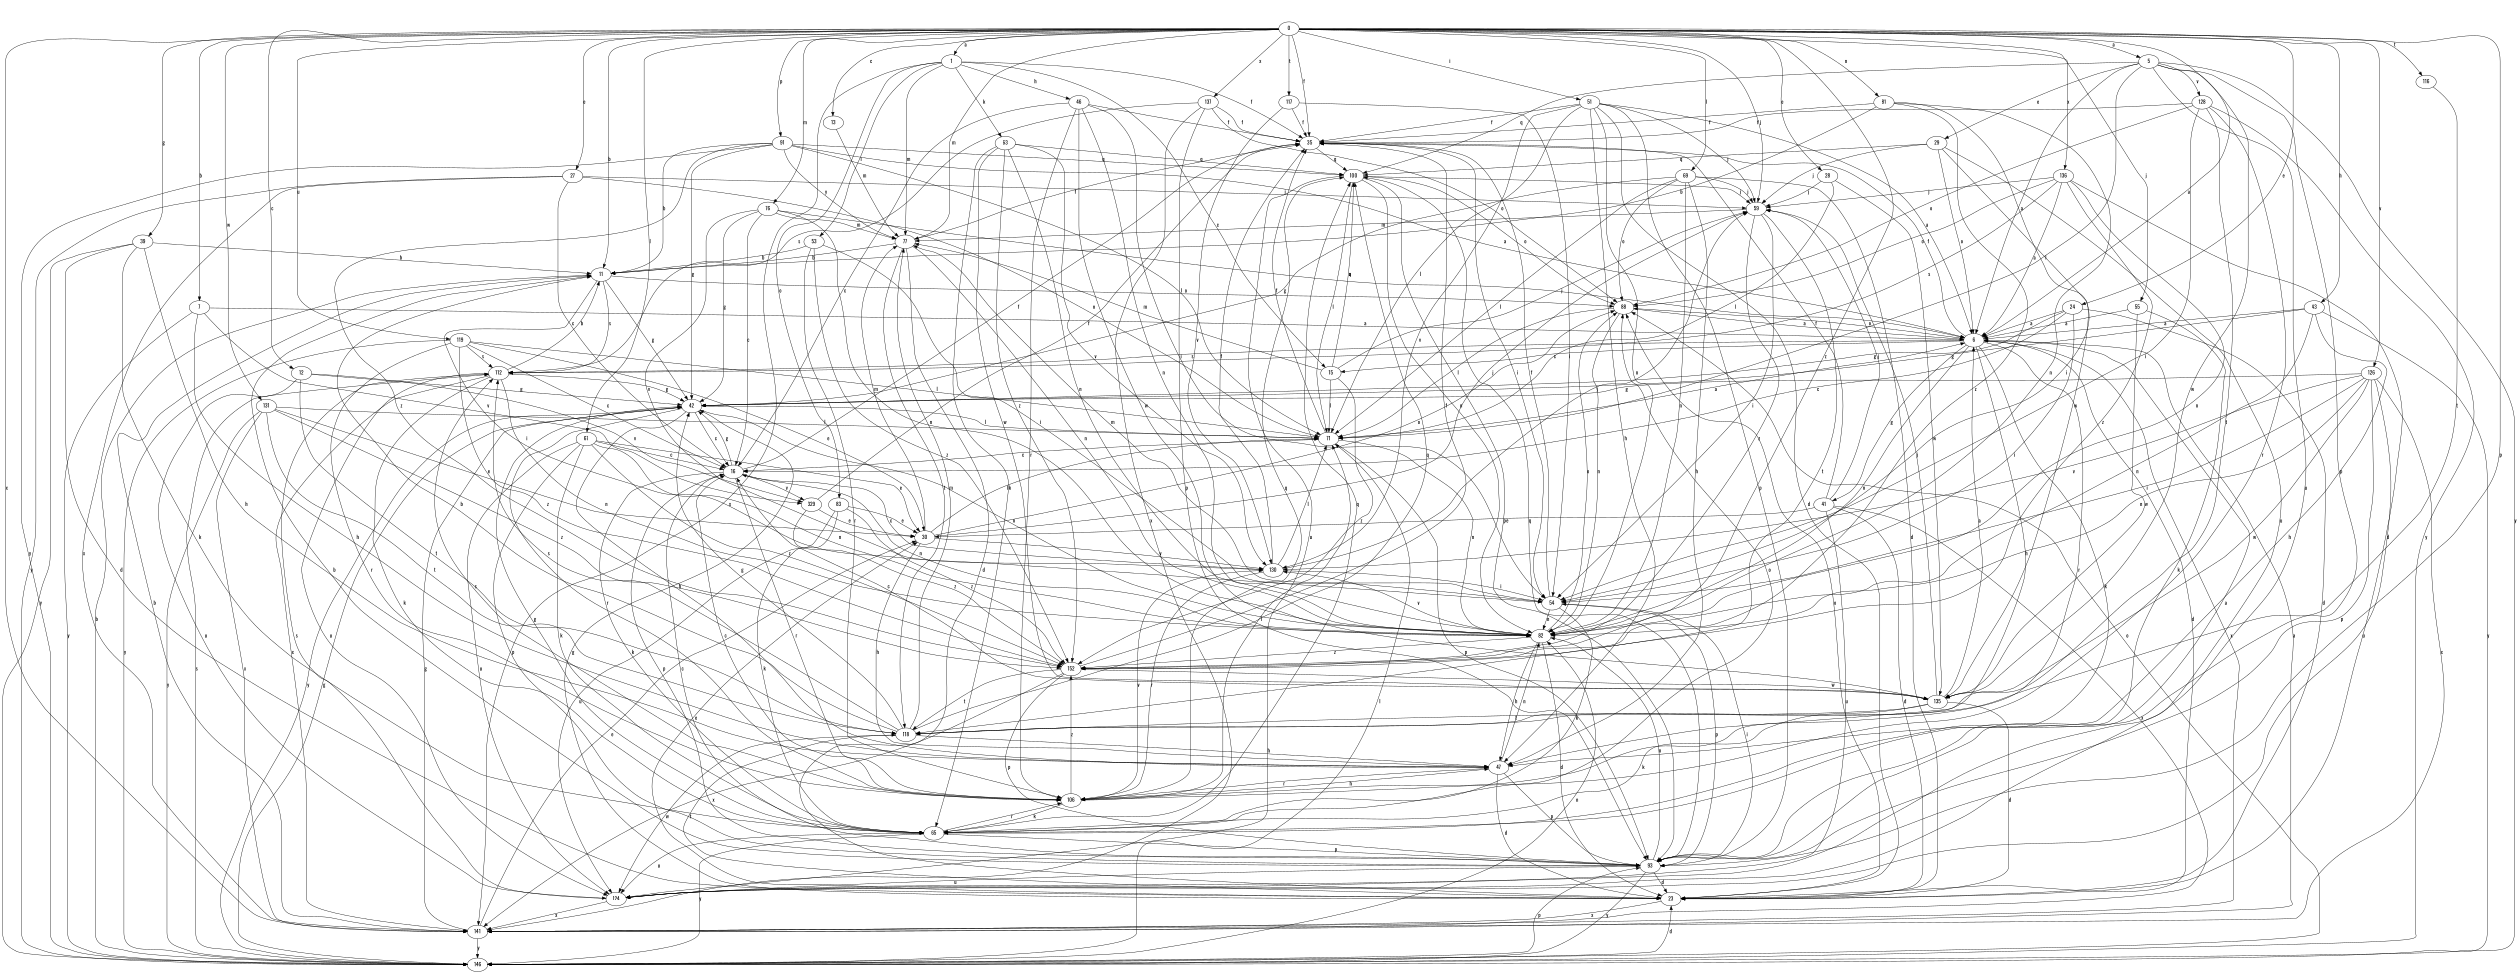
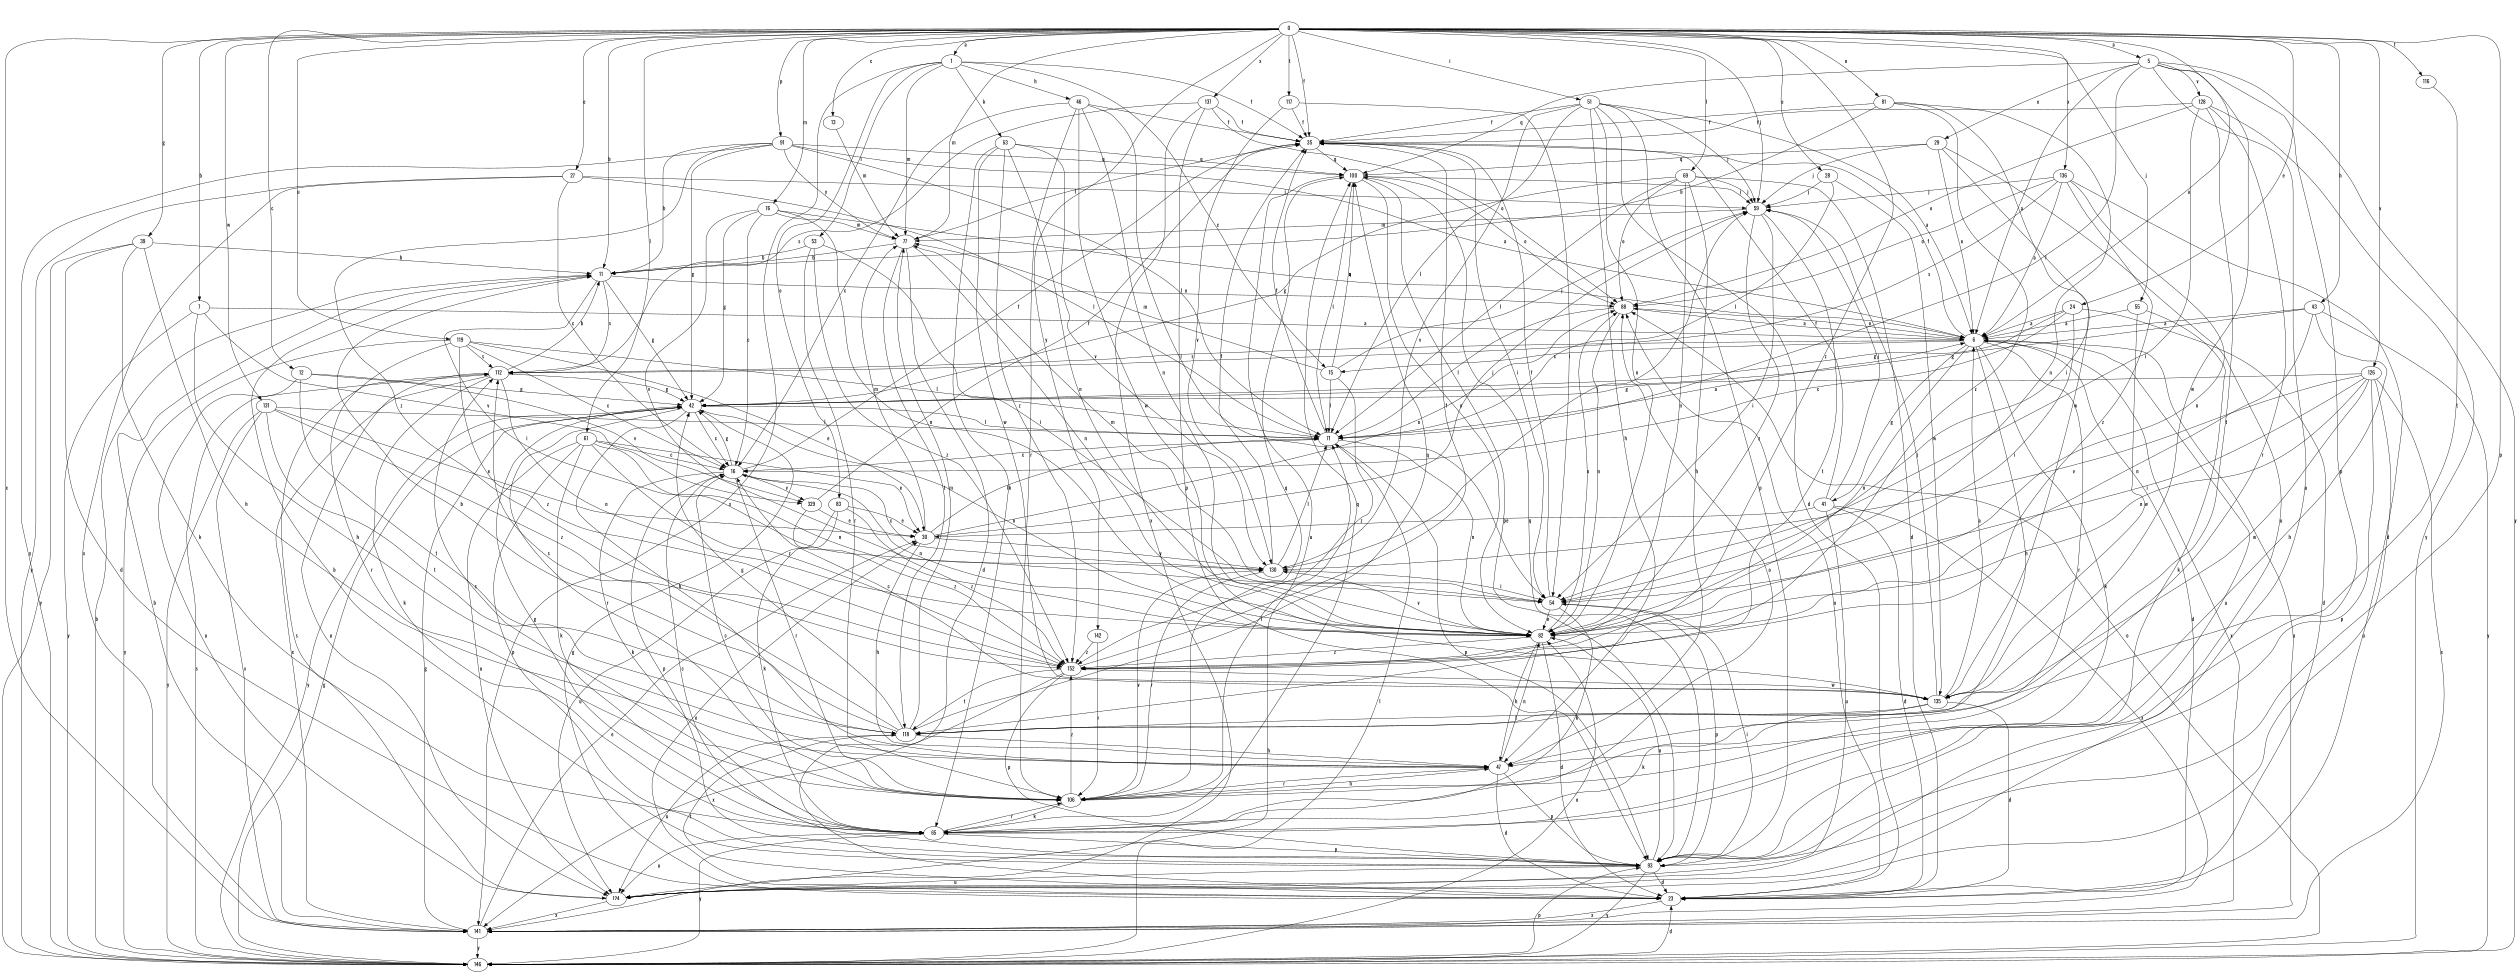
  strict digraph {
    fontname=Oswald
    node [fontname=Oswald]
    edge [fontname=Oswald]
    0
    1
    5
    6
    7
    11
    12
    13
    24
    27
    28
    35
    39
    43
    51
    55
    59
    67
    69
    76
    77
    81
    91
    93
    116
    117
    119
    126
    131
    136
    137
    141
+   142
    152
    15
    46
    53
    63
    83
    29
    71
    100
    124
    128
    135
    146
    23
    41
    47
    65
    82
    88
    106
    112
    n55 [label=329]
    42
    54
    118
    16
    130
    30
    0 -> 1 [label=a]
    0 -> 5 [label=a]
    0 -> 6 [label=a]
    0 -> 7 [label=b]
    0 -> 11 [label=b]
    0 -> 12 [label=c]
    0 -> 13 [label=c]
    0 -> 24 [label=e]
    0 -> 27 [label=e]
    0 -> 28 [label=e]
    0 -> 35 [label=f]
    0 -> 39 [label=g]
    0 -> 43 [label=h]
    0 -> 51 [label=i]
    0 -> 55 [label=j]
    0 -> 59 [label=j]
    0 -> 67 [label=l]
    0 -> 69 [label=l]
    0 -> 76 [label=m]
    0 -> 77 [label=m]
    0 -> 81 [label=n]
    0 -> 91 [label=p]
    0 -> 93 [label=p]
    0 -> 116 [label=t]
    0 -> 117 [label=t]
    0 -> 119 [label=u]
    0 -> 126 [label=v]
    0 -> 131 [label=w]
    0 -> 136 [label=x]
    0 -> 137 [label=x]
    0 -> 141 [label=x]
+   0 -> 142 [label=y]
    0 -> 152 [label=z]
    1 -> 35 [label=f]
    1 -> 77 [label=m]
    1 -> 141 [label=x]
    1 -> 15 [label=c]
    1 -> 46 [label=h]
    1 -> 53 [label=i]
    1 -> 63 [label=k]
    1 -> 83 [label=o]
    5 -> 6 [label=a]
    5 -> 93 [label=p]
    5 -> 29 [label=e]
    5 -> 71 [label=l]
    5 -> 100 [label=q]
    5 -> 124 [label=u]
    5 -> 128 [label=v]
    5 -> 135 [label=w]
    5 -> 146 [label=y]
    6 -> 35 [label=f]
    6 -> 141 [label=x]
    6 -> 15 [label=c]
    6 -> 23 [label=d]
    6 -> 41 [label=g]
    6 -> 47 [label=h]
    6 -> 65 [label=k]
    6 -> 82 [label=n]
    6 -> 88 [label=o]
    6 -> 106 [label=r]
    6 -> 112 [label=s]
    7 -> 6 [label=a]
    7 -> 146 [label=y]
    7 -> 47 [label=h]
    7 -> n55 [label=v]
    11 -> 88 [label=o]
    11 -> 112 [label=s]
    11 -> 42 [label=g]
    11 -> 54 [label=i]
    12 -> 124 [label=u]
    12 -> n55 [label=v]
    12 -> 42 [label=g]
    12 -> 118 [label=t]
    13 -> 77 [label=m]
    24 -> 6 [label=a]
    24 -> 23 [label=d]
    24 -> 42 [label=g]
    24 -> 54 [label=i]
    24 -> 16 [label=c]
    27 -> 59 [label=j]
    27 -> 141 [label=x]
-   27 -> 71 [label=n]
+   27 -> 71 [label=l]
    27 -> 146 [label=y]
    27 -> 16 [label=c]
    28 -> 59 [label=j]
    28 -> 71 [label=l]
    28 -> 135 [label=w]
    35 -> 100 [label=q]
    35 -> 54 [label=i]
    39 -> 11 [label=b]
    39 -> 146 [label=y]
    39 -> 23 [label=d]
    39 -> 47 [label=h]
    39 -> 65 [label=k]
    43 -> 6 [label=a]
    43 -> 146 [label=y]
    43 -> 47 [label=h]
    43 -> 82 [label=n]
    43 -> 42 [label=g]
    51 -> 6 [label=a]
    51 -> 35 [label=f]
    51 -> 59 [label=j]
    51 -> 93 [label=p]
    51 -> 71 [label=l]
    51 -> 23 [label=d]
    51 -> 47 [label=h]
    51 -> 82 [label=n]
    51 -> 130 [label=v]
    55 -> 6 [label=a]
    55 -> 135 [label=w]
    55 -> 65 [label=k]
    59 -> 77 [label=m]
    59 -> 152 [label=z]
    59 -> 54 [label=i]
    59 -> 118 [label=t]
    67 -> 93 [label=p]
    67 -> 152 [label=z]
    67 -> 124 [label=u]
    67 -> 65 [label=k]
    67 -> 82 [label=n]
    67 -> 16 [label=c]
    67 -> 30 [label=e]
    69 -> 59 [label=j]
    69 -> 71 [label=l]
    69 -> 23 [label=d]
    69 -> 47 [label=h]
    69 -> 82 [label=n]
    69 -> 88 [label=o]
    69 -> 42 [label=g]
    76 -> 6 [label=a]
    76 -> 77 [label=m]
    76 -> 82 [label=n]
    76 -> 42 [label=g]
    76 -> 16 [label=c]
    76 -> 130 [label=v]
    77 -> 11 [label=b]
    77 -> 35 [label=f]
    77 -> 23 [label=d]
    77 -> 82 [label=n]
    77 -> 118 [label=t]
    81 -> 11 [label=b]
    81 -> 35 [label=f]
    81 -> 152 [label=z]
    81 -> 135 [label=w]
    81 -> 82 [label=n]
    91 -> 6 [label=a]
    91 -> 11 [label=b]
    91 -> 77 [label=y]
    91 -> 152 [label=z]
    91 -> 71 [label=l]
    91 -> 100 [label=q]
    91 -> 146 [label=y]
    91 -> 42 [label=g]
    93 -> 6 [label=a]
    93 -> 11 [label=b]
    93 -> 100 [label=q]
    93 -> 124 [label=u]
    93 -> 146 [label=y]
    93 -> 23 [label=d]
    93 -> 82 [label=n]
    93 -> 54 [label=i]
    93 -> 16 [label=c]
    116 -> 118 [label=t]
    117 -> 35 [label=f]
    117 -> 54 [label=i]
    117 -> 130 [label=v]
    119 -> 152 [label=z]
    119 -> 71 [label=l]
    119 -> 146 [label=y]
    119 -> 106 [label=r]
    119 -> 112 [label=s]
    119 -> 16 [label=c]
    119 -> 30 [label=e]
    126 -> 93 [label=p]
    126 -> 141 [label=x]
    126 -> 124 [label=u]
    126 -> 135 [label=w]
    126 -> 82 [label=n]
    126 -> 42 [label=g]
    126 -> 54 [label=i]
    126 -> 130 [label=v]
    131 -> 141 [label=x]
    131 -> 152 [label=z]
    131 -> 71 [label=l]
    131 -> 146 [label=y]
    131 -> 118 [label=t]
    131 -> 30 [label=e]
    136 -> 6 [label=a]
    136 -> 59 [label=j]
    136 -> 152 [label=z]
    136 -> 23 [label=d]
    136 -> 82 [label=n]
    136 -> 88 [label=o]
    136 -> 112 [label=s]
    137 -> 35 [label=f]
    137 -> 93 [label=p]
    137 -> 141 [label=x]
    137 -> 88 [label=o]
    137 -> 112 [label=s]
    141 -> 6 [label=a]
    141 -> 11 [label=b]
    141 -> 146 [label=y]
    141 -> 42 [label=g]
    141 -> 30 [label=e]
+   142 -> 152 [label=z]
+   142 -> 106 [label=r]
    152 -> 35 [label=f]
    152 -> 93 [label=p]
    152 -> 141 [label=x]
    152 -> 135 [label=w]
    152 -> 118 [label=t]
    15 -> 59 [label=j]
    15 -> 77 [label=m]
    15 -> 152 [label=z]
    15 -> 71 [label=l]
    15 -> 100 [label=q]
    46 -> 35 [label=f]
    46 -> 135 [label=w]
    46 -> 82 [label=n]
    46 -> 106 [label=r]
    46 -> 54 [label=i]
    46 -> 16 [label=c]
    53 -> 11 [label=b]
    53 -> 152 [label=z]
    53 -> 106 [label=r]
    53 -> 54 [label=i]
    63 -> 152 [label=z]
    63 -> 100 [label=q]
    63 -> 135 [label=w]
    63 -> 65 [label=k]
    63 -> 82 [label=n]
    63 -> 130 [label=v]
    83 -> 152 [label=z]
    83 -> 124 [label=u]
    83 -> 65 [label=k]
    83 -> 30 [label=e]
    29 -> 6 [label=o]
    29 -> 59 [label=j]
    29 -> 100 [label=q]
    29 -> 124 [label=u]
    29 -> 54 [label=i]
    71 -> 6 [label=a]
    71 -> 35 [label=f]
    71 -> 93 [label=p]
    71 -> 82 [label=n]
    71 -> 16 [label=c]
    100 -> 59 [label=j]
    100 -> 93 [label=p]
    100 -> 71 [label=l]
    100 -> 124 [label=u]
    100 -> 82 [label=n]
    100 -> 88 [label=o]
    124 -> 141 [label=x]
    124 -> 112 [label=s]
    128 -> 35 [label=f]
    128 -> 146 [label=y]
    128 -> 88 [label=o]
    128 -> 106 [label=r]
    128 -> 54 [label=i]
    128 -> 118 [label=t]
    135 -> 6 [label=a]
    135 -> 59 [label=j]
    135 -> 23 [label=d]
    135 -> 65 [label=k]
    135 -> 118 [label=t]
    135 -> 16 [label=c]
    146 -> 11 [label=b]
    146 -> 93 [label=p]
    146 -> 71 [label=l]
    146 -> 23 [label=d]
    146 -> 82 [label=n]
    146 -> 88 [label=o]
    146 -> 112 [label=s]
    146 -> 42 [label=g]
    23 -> 141 [label=x]
    23 -> 88 [label=o]
    23 -> 42 [label=g]
    23 -> 118 [label=t]
    23 -> 30 [label=e]
    41 -> 35 [label=f]
    41 -> 59 [label=j]
    41 -> 141 [label=x]
    41 -> 124 [label=u]
    41 -> 23 [label=d]
    41 -> 30 [label=e]
    47 -> 93 [label=p]
    47 -> 23 [label=d]
    47 -> 82 [label=n]
    47 -> 106 [label=r]
    65 -> 93 [label=p]
    65 -> 100 [label=q]
    65 -> 124 [label=u]
    65 -> 146 [label=y]
    65 -> 88 [label=o]
    65 -> 106 [label=r]
    65 -> 42 [label=g]
    82 -> 152 [label=z]
    82 -> 23 [label=d]
    82 -> 47 [label=h]
    82 -> 88 [label=o]
    82 -> 130 [label=v]
    88 -> 6 [label=a]
    88 -> 71 [label=l]
    88 -> 82 [label=n]
    106 -> 152 [label=z]
    106 -> 71 [label=l]
    106 -> 100 [label=q]
    106 -> 47 [label=h]
    106 -> 65 [label=k]
    106 -> 112 [label=s]
    106 -> 16 [label=c]
    106 -> 130 [label=v]
    112 -> 11 [label=b]
    112 -> 141 [label=x]
    112 -> 124 [label=u]
    112 -> 65 [label=k]
    112 -> 82 [label=n]
    112 -> 42 [label=g]
    n55 -> 35 [label=f]
    n55 -> 152 [label=z]
    n55 -> 30 [label=e]
    42 -> 71 [label=l]
    42 -> 146 [label=y]
    42 -> 47 [label=h]
    42 -> 82 [label=n]
    42 -> 106 [label=r]
    42 -> 16 [label=c]
    54 -> 35 [label=f]
    54 -> 77 [label=m]
    54 -> 93 [label=p]
    54 -> 65 [label=k]
    54 -> 82 [label=n]
    118 -> 11 [label=b]
    118 -> 77 [label=m]
    118 -> 100 [label=q]
-   118 -> 124 [label=w]
+   118 -> 124 [label=u]
    118 -> 47 [label=h]
    118 -> 112 [label=s]
    118 -> 42 [label=g]
    16 -> 35 [label=f]
    16 -> 93 [label=p]
    16 -> 65 [label=k]
    16 -> 82 [label=n]
    16 -> 106 [label=r]
    16 -> n55 [label=v]
    16 -> 42 [label=g]
    130 -> 35 [label=f]
    130 -> 59 [label=j]
    130 -> 71 [label=l]
    130 -> 106 [label=r]
    130 -> 54 [label=i]
    130 -> 16 [label=c]
    30 -> 59 [label=j]
    30 -> 77 [label=m]
    30 -> 71 [label=l]
    30 -> 47 [label=h]
    30 -> 88 [label=o]
    30 -> 130 [label=v]
  }
